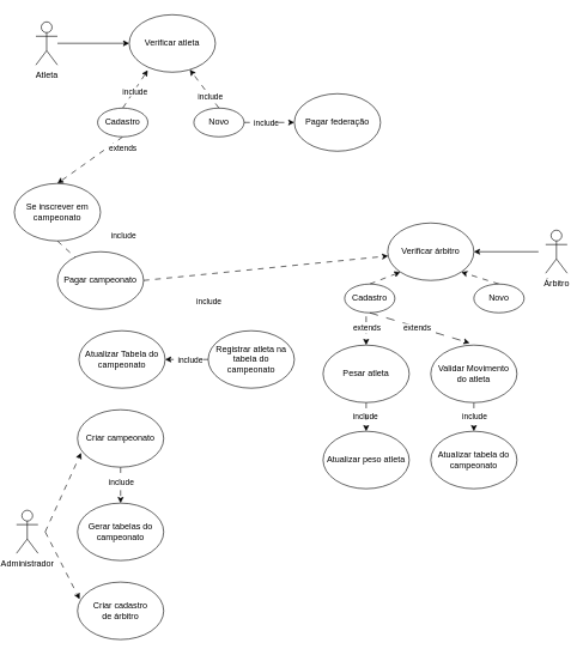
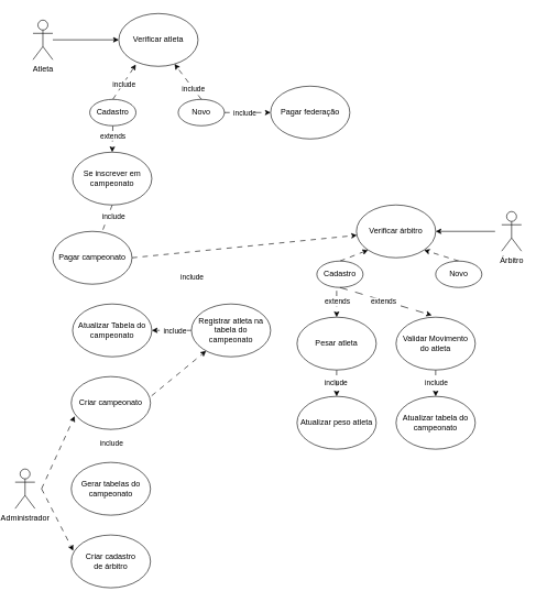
  <mxCell id="0" />
  <mxCell id="1" parent="0" />
  <mxCell id="2" style="edgeStyle=orthogonalEdgeStyle;rounded=0;orthogonalLoop=1;jettySize=auto;html=1;exitX=1;exitY=0.333;exitDx=0;exitDy=0;exitPerimeter=0;entryX=0;entryY=0.5;entryDx=0;entryDy=0;" edge="1" parent="1"><mxGeometry relative="1" as="geometry"><mxPoint x="77" y="59.82" as="sourcePoint" /><mxPoint x="177" y="59.82" as="targetPoint" /></mxGeometry></mxCell>
  <mxCell id="3" value="Atleta" style="shape=umlActor;verticalLabelPosition=bottom;verticalAlign=top;html=1;outlineConnect=0;" vertex="1" parent="1"><mxGeometry x="47" y="30" width="30" height="60" as="geometry" /></mxCell>
  <mxCell id="4" value="Verificar atleta" style="ellipse;whiteSpace=wrap;html=1;" vertex="1" parent="1"><mxGeometry x="177" y="20" width="120" height="80" as="geometry" /></mxCell>
  <mxCell id="5" style="rounded=0;orthogonalLoop=1;jettySize=auto;html=1;exitX=0.5;exitY=1;exitDx=0;exitDy=0;entryX=0.5;entryY=0;entryDx=0;entryDy=0;dashed=1;dashPattern=8 8;" edge="1" parent="1" source="6" target="10"><mxGeometry relative="1" as="geometry" /></mxCell>
  <mxCell id="6" value="Cadastro" style="ellipse;whiteSpace=wrap;html=1;" vertex="1" parent="1"><mxGeometry x="133" y="150" width="70" height="40" as="geometry" /></mxCell>
  <mxCell id="7" style="rounded=0;orthogonalLoop=1;jettySize=auto;html=1;entryX=0;entryY=0.5;entryDx=0;entryDy=0;dashed=1;dashPattern=8 8;" edge="1" parent="1" source="8" target="18"><mxGeometry relative="1" as="geometry" /></mxCell>
  <mxCell id="8" value="Novo" style="ellipse;whiteSpace=wrap;html=1;" vertex="1" parent="1"><mxGeometry x="267" y="150" width="70" height="40" as="geometry" /></mxCell>
  <mxCell id="9" style="rounded=0;orthogonalLoop=1;jettySize=auto;html=1;exitX=0.5;exitY=1;exitDx=0;exitDy=0;dashed=1;dashPattern=8 8;endArrow=none;" edge="1" parent="1" source="10" target="12"><mxGeometry relative="1" as="geometry" /></mxCell>
- <mxCell id="10" value="Se inscrever em campeonato" style="ellipse;whiteSpace=wrap;html=1;" vertex="1" parent="1"><mxGeometry x="17" y="255" width="120" height="80" as="geometry" /></mxCell>
+ <mxCell id="10" value="Se inscrever em campeonato" style="ellipse;whiteSpace=wrap;html=1;" vertex="1" parent="1"><mxGeometry x="107" y="230" width="120" height="80" as="geometry" /></mxCell>
  <mxCell id="11" style="rounded=0;orthogonalLoop=1;jettySize=auto;html=1;exitX=1;exitY=0.5;exitDx=0;exitDy=0;dashed=1;dashPattern=8 8;" edge="1" parent="1" source="12" target="19"><mxGeometry relative="1" as="geometry" /></mxCell>
  <mxCell id="12" value="Pagar campeonato" style="ellipse;whiteSpace=wrap;html=1;" vertex="1" parent="1"><mxGeometry x="77" y="350" width="120" height="80" as="geometry" /></mxCell>
  <mxCell id="13" style="rounded=0;orthogonalLoop=1;jettySize=auto;html=1;exitX=0;exitY=0.5;exitDx=0;exitDy=0;dashed=1;dashPattern=8 8;entryX=1;entryY=0.5;entryDx=0;entryDy=0;" edge="1" parent="1" source="14" target="50"><mxGeometry relative="1" as="geometry"><mxPoint x="237" y="550" as="targetPoint" /></mxGeometry></mxCell>
  <mxCell id="14" value="Registrar atleta na tabela do campeonato" style="ellipse;whiteSpace=wrap;html=1;" vertex="1" parent="1"><mxGeometry x="287" y="460" width="120" height="80" as="geometry" /></mxCell>
- <mxCell id="15" style="rounded=0;orthogonalLoop=1;jettySize=auto;html=1;exitX=0.5;exitY=1;exitDx=0;exitDy=0;entryX=0.5;entryY=0;entryDx=0;entryDy=0;dashed=1;dashPattern=8 8;" edge="1" parent="1" source="16" target="17"><mxGeometry relative="1" as="geometry" /></mxCell>
+ <mxCell id="15" style="rounded=0;orthogonalLoop=1;jettySize=auto;html=1;exitX=0.5;exitY=1;exitDx=0;exitDy=0;dashed=1;dashPattern=8 8;" edge="1" parent="1" source="16" target="14"><mxGeometry relative="1" as="geometry" /></mxCell>
  <mxCell id="16" value="Criar campeonato" style="ellipse;whiteSpace=wrap;html=1;" vertex="1" parent="1"><mxGeometry x="105" y="570" width="120" height="80" as="geometry" /></mxCell>
  <mxCell id="17" value="Gerar tabelas do campeonato" style="ellipse;whiteSpace=wrap;html=1;" vertex="1" parent="1"><mxGeometry x="105" y="700" width="120" height="80" as="geometry" /></mxCell>
  <mxCell id="18" value="Pagar federação" style="ellipse;whiteSpace=wrap;html=1;" vertex="1" parent="1"><mxGeometry x="407" y="130" width="120" height="80" as="geometry" /></mxCell>
  <mxCell id="19" value="Verificar árbitro" style="ellipse;whiteSpace=wrap;html=1;" vertex="1" parent="1"><mxGeometry x="537" y="310" width="120" height="80" as="geometry" /></mxCell>
  <mxCell id="20" style="rounded=0;orthogonalLoop=1;jettySize=auto;html=1;entryX=1;entryY=0.5;entryDx=0;entryDy=0;" edge="1" parent="1" target="19"><mxGeometry relative="1" as="geometry"><mxPoint x="747" y="350" as="sourcePoint" /></mxGeometry></mxCell>
  <mxCell id="21" value="Árbitro" style="shape=umlActor;verticalLabelPosition=bottom;verticalAlign=top;html=1;outlineConnect=0;" vertex="1" parent="1"><mxGeometry x="757" y="320" width="30" height="60" as="geometry" /></mxCell>
  <mxCell id="22" style="rounded=0;orthogonalLoop=1;jettySize=auto;html=1;exitX=0.5;exitY=0;exitDx=0;exitDy=0;entryX=0;entryY=1;entryDx=0;entryDy=0;dashed=1;dashPattern=8 8;" edge="1" parent="1" source="23" target="19"><mxGeometry relative="1" as="geometry" /></mxCell>
  <mxCell id="23" value="Cadastro" style="ellipse;whiteSpace=wrap;html=1;" vertex="1" parent="1"><mxGeometry x="477" y="395" width="70" height="40" as="geometry" /></mxCell>
  <mxCell id="24" style="rounded=0;orthogonalLoop=1;jettySize=auto;html=1;exitX=0.5;exitY=0;exitDx=0;exitDy=0;entryX=1;entryY=1;entryDx=0;entryDy=0;dashed=1;dashPattern=8 8;" edge="1" parent="1" source="25" target="19"><mxGeometry relative="1" as="geometry" /></mxCell>
  <mxCell id="25" value="Novo" style="ellipse;whiteSpace=wrap;html=1;" vertex="1" parent="1"><mxGeometry x="657" y="395" width="70" height="40" as="geometry" /></mxCell>
  <mxCell id="26" style="rounded=0;orthogonalLoop=1;jettySize=auto;html=1;exitX=0.5;exitY=0;exitDx=0;exitDy=0;entryX=0.215;entryY=0.965;entryDx=0;entryDy=0;entryPerimeter=0;dashed=1;dashPattern=8 8;" edge="1" parent="1" source="6" target="4"><mxGeometry relative="1" as="geometry" /></mxCell>
  <mxCell id="27" value="include" style="edgeLabel;html=1;align=center;verticalAlign=middle;resizable=0;points=[];" vertex="1" connectable="0" parent="26"><mxGeometry x="-0.085" y="-1" relative="1" as="geometry"><mxPoint as="offset" /></mxGeometry></mxCell>
  <mxCell id="28" style="rounded=0;orthogonalLoop=1;jettySize=auto;html=1;exitX=0.5;exitY=0;exitDx=0;exitDy=0;entryX=0.703;entryY=0.955;entryDx=0;entryDy=0;entryPerimeter=0;dashed=1;dashPattern=8 8;" edge="1" parent="1" source="8" target="4"><mxGeometry relative="1" as="geometry" /></mxCell>
  <mxCell id="29" value="Administrador" style="shape=umlActor;verticalLabelPosition=bottom;verticalAlign=top;html=1;" vertex="1" parent="1"><mxGeometry x="20" y="710" width="30" height="60" as="geometry" /></mxCell>
  <mxCell id="30" value="Criar cadastro&lt;div&gt;de árbitro&lt;/div&gt;" style="ellipse;whiteSpace=wrap;html=1;" vertex="1" parent="1"><mxGeometry x="105" y="810" width="120" height="80" as="geometry" /></mxCell>
  <mxCell id="31" value="" style="endArrow=classic;html=1;rounded=0;entryX=0.025;entryY=0.299;entryDx=0;entryDy=0;entryPerimeter=0;dashed=1;dashPattern=8 8;" edge="1" parent="1" target="30"><mxGeometry width="50" height="50" relative="1" as="geometry"><mxPoint x="60" y="740" as="sourcePoint" /><mxPoint x="100" y="820" as="targetPoint" /></mxGeometry></mxCell>
  <mxCell id="32" value="include" style="edgeLabel;html=1;align=center;verticalAlign=middle;resizable=0;points=[];" vertex="1" connectable="0" parent="1"><mxGeometry x="505.003" y="579.002" as="geometry" /></mxCell>
  <mxCell id="33" value="include" style="edgeLabel;html=1;align=center;verticalAlign=middle;resizable=0;points=[];" vertex="1" connectable="0" parent="1"><mxGeometry x="168.003" y="326.002" as="geometry" /></mxCell>
  <mxCell id="34" value="extends" style="edgeLabel;html=1;align=center;verticalAlign=middle;resizable=0;points=[];" vertex="1" connectable="0" parent="1"><mxGeometry x="167.003" y="205.002" as="geometry" /></mxCell>
  <mxCell id="35" value="include" style="edgeLabel;html=1;align=center;verticalAlign=middle;resizable=0;points=[];" vertex="1" connectable="0" parent="1"><mxGeometry x="367.003" y="170.002" as="geometry" /></mxCell>
  <mxCell id="36" value="" style="edgeStyle=orthogonalEdgeStyle;rounded=0;orthogonalLoop=1;jettySize=auto;html=1;dashed=1;dashPattern=8 8;" edge="1" parent="1" source="37" target="41"><mxGeometry relative="1" as="geometry" /></mxCell>
  <mxCell id="37" value="Pesar atleta" style="ellipse;whiteSpace=wrap;html=1;" vertex="1" parent="1"><mxGeometry x="447" y="480" width="120" height="80" as="geometry" /></mxCell>
  <mxCell id="38" value="" style="endArrow=classic;html=1;rounded=0;entryX=0.5;entryY=0;entryDx=0;entryDy=0;dashed=1;dashPattern=8 8;" edge="1" parent="1" target="37"><mxGeometry width="50" height="50" relative="1" as="geometry"><mxPoint x="507" y="440" as="sourcePoint" /><mxPoint x="777" y="370" as="targetPoint" /><Array as="points"><mxPoint x="507" y="440" /></Array></mxGeometry></mxCell>
  <mxCell id="39" value="include" style="edgeLabel;html=1;align=center;verticalAlign=middle;resizable=0;points=[];" vertex="1" connectable="0" parent="1"><mxGeometry x="289.003" y="134.002" as="geometry" /></mxCell>
  <mxCell id="40" value="extends" style="edgeLabel;html=1;align=center;verticalAlign=middle;resizable=0;points=[];" vertex="1" connectable="0" parent="1"><mxGeometry x="507.003" y="456.002" as="geometry" /></mxCell>
  <mxCell id="41" value="Atualizar peso atleta" style="ellipse;whiteSpace=wrap;html=1;" vertex="1" parent="1"><mxGeometry x="447" y="600" width="120" height="80" as="geometry" /></mxCell>
  <mxCell id="42" value="" style="edgeStyle=orthogonalEdgeStyle;rounded=0;orthogonalLoop=1;jettySize=auto;html=1;dashed=1;dashPattern=8 8;" edge="1" parent="1" source="43" target="46"><mxGeometry relative="1" as="geometry" /></mxCell>
  <mxCell id="43" value="Validar Movimento&lt;div&gt;do atleta&lt;/div&gt;" style="ellipse;whiteSpace=wrap;html=1;" vertex="1" parent="1"><mxGeometry x="597" y="480" width="120" height="80" as="geometry" /></mxCell>
  <mxCell id="44" value="" style="endArrow=classic;html=1;rounded=0;exitX=0.5;exitY=1;exitDx=0;exitDy=0;entryX=0.451;entryY=-0.036;entryDx=0;entryDy=0;entryPerimeter=0;dashed=1;dashPattern=12 12;" edge="1" parent="1" source="23" target="43"><mxGeometry width="50" height="50" relative="1" as="geometry"><mxPoint x="577" y="500" as="sourcePoint" /><mxPoint x="627" y="450" as="targetPoint" /></mxGeometry></mxCell>
  <mxCell id="45" value="extends" style="edgeLabel;html=1;align=center;verticalAlign=middle;resizable=0;points=[];" vertex="1" connectable="0" parent="1"><mxGeometry x="577.003" y="456.002" as="geometry" /></mxCell>
  <mxCell id="46" value="Atualizar tabela do campeonato" style="ellipse;whiteSpace=wrap;html=1;" vertex="1" parent="1"><mxGeometry x="597" y="600" width="120" height="80" as="geometry" /></mxCell>
  <mxCell id="47" value="include" style="edgeLabel;html=1;align=center;verticalAlign=middle;resizable=0;points=[];" vertex="1" connectable="0" parent="1"><mxGeometry x="657.003" y="579.002" as="geometry" /></mxCell>
  <mxCell id="48" value="include" style="edgeLabel;html=1;align=center;verticalAlign=middle;resizable=0;points=[];" vertex="1" connectable="0" parent="1"><mxGeometry x="287.003" y="419.002" as="geometry" /></mxCell>
  <mxCell id="49" value="" style="endArrow=classic;html=1;rounded=0;entryX=0.042;entryY=0.75;entryDx=0;entryDy=0;entryPerimeter=0;dashed=1;dashPattern=8 8;" edge="1" parent="1" target="16"><mxGeometry width="50" height="50" relative="1" as="geometry"><mxPoint x="60" y="740" as="sourcePoint" /><mxPoint x="110" y="690" as="targetPoint" /></mxGeometry></mxCell>
  <mxCell id="50" value="Atualizar Tabela do campeonato" style="ellipse;whiteSpace=wrap;html=1;" vertex="1" parent="1"><mxGeometry x="107" y="460" width="120" height="80" as="geometry" /></mxCell>
  <mxCell id="51" value="include" style="edgeLabel;html=1;align=center;verticalAlign=middle;resizable=0;points=[];" vertex="1" connectable="0" parent="1"><mxGeometry x="261.003" y="500.002" as="geometry" /></mxCell>
  <mxCell id="52" value="include" style="edgeLabel;html=1;align=center;verticalAlign=middle;resizable=0;points=[];" vertex="1" connectable="0" parent="1"><mxGeometry x="165.003" y="670.002" as="geometry" /></mxCell>
